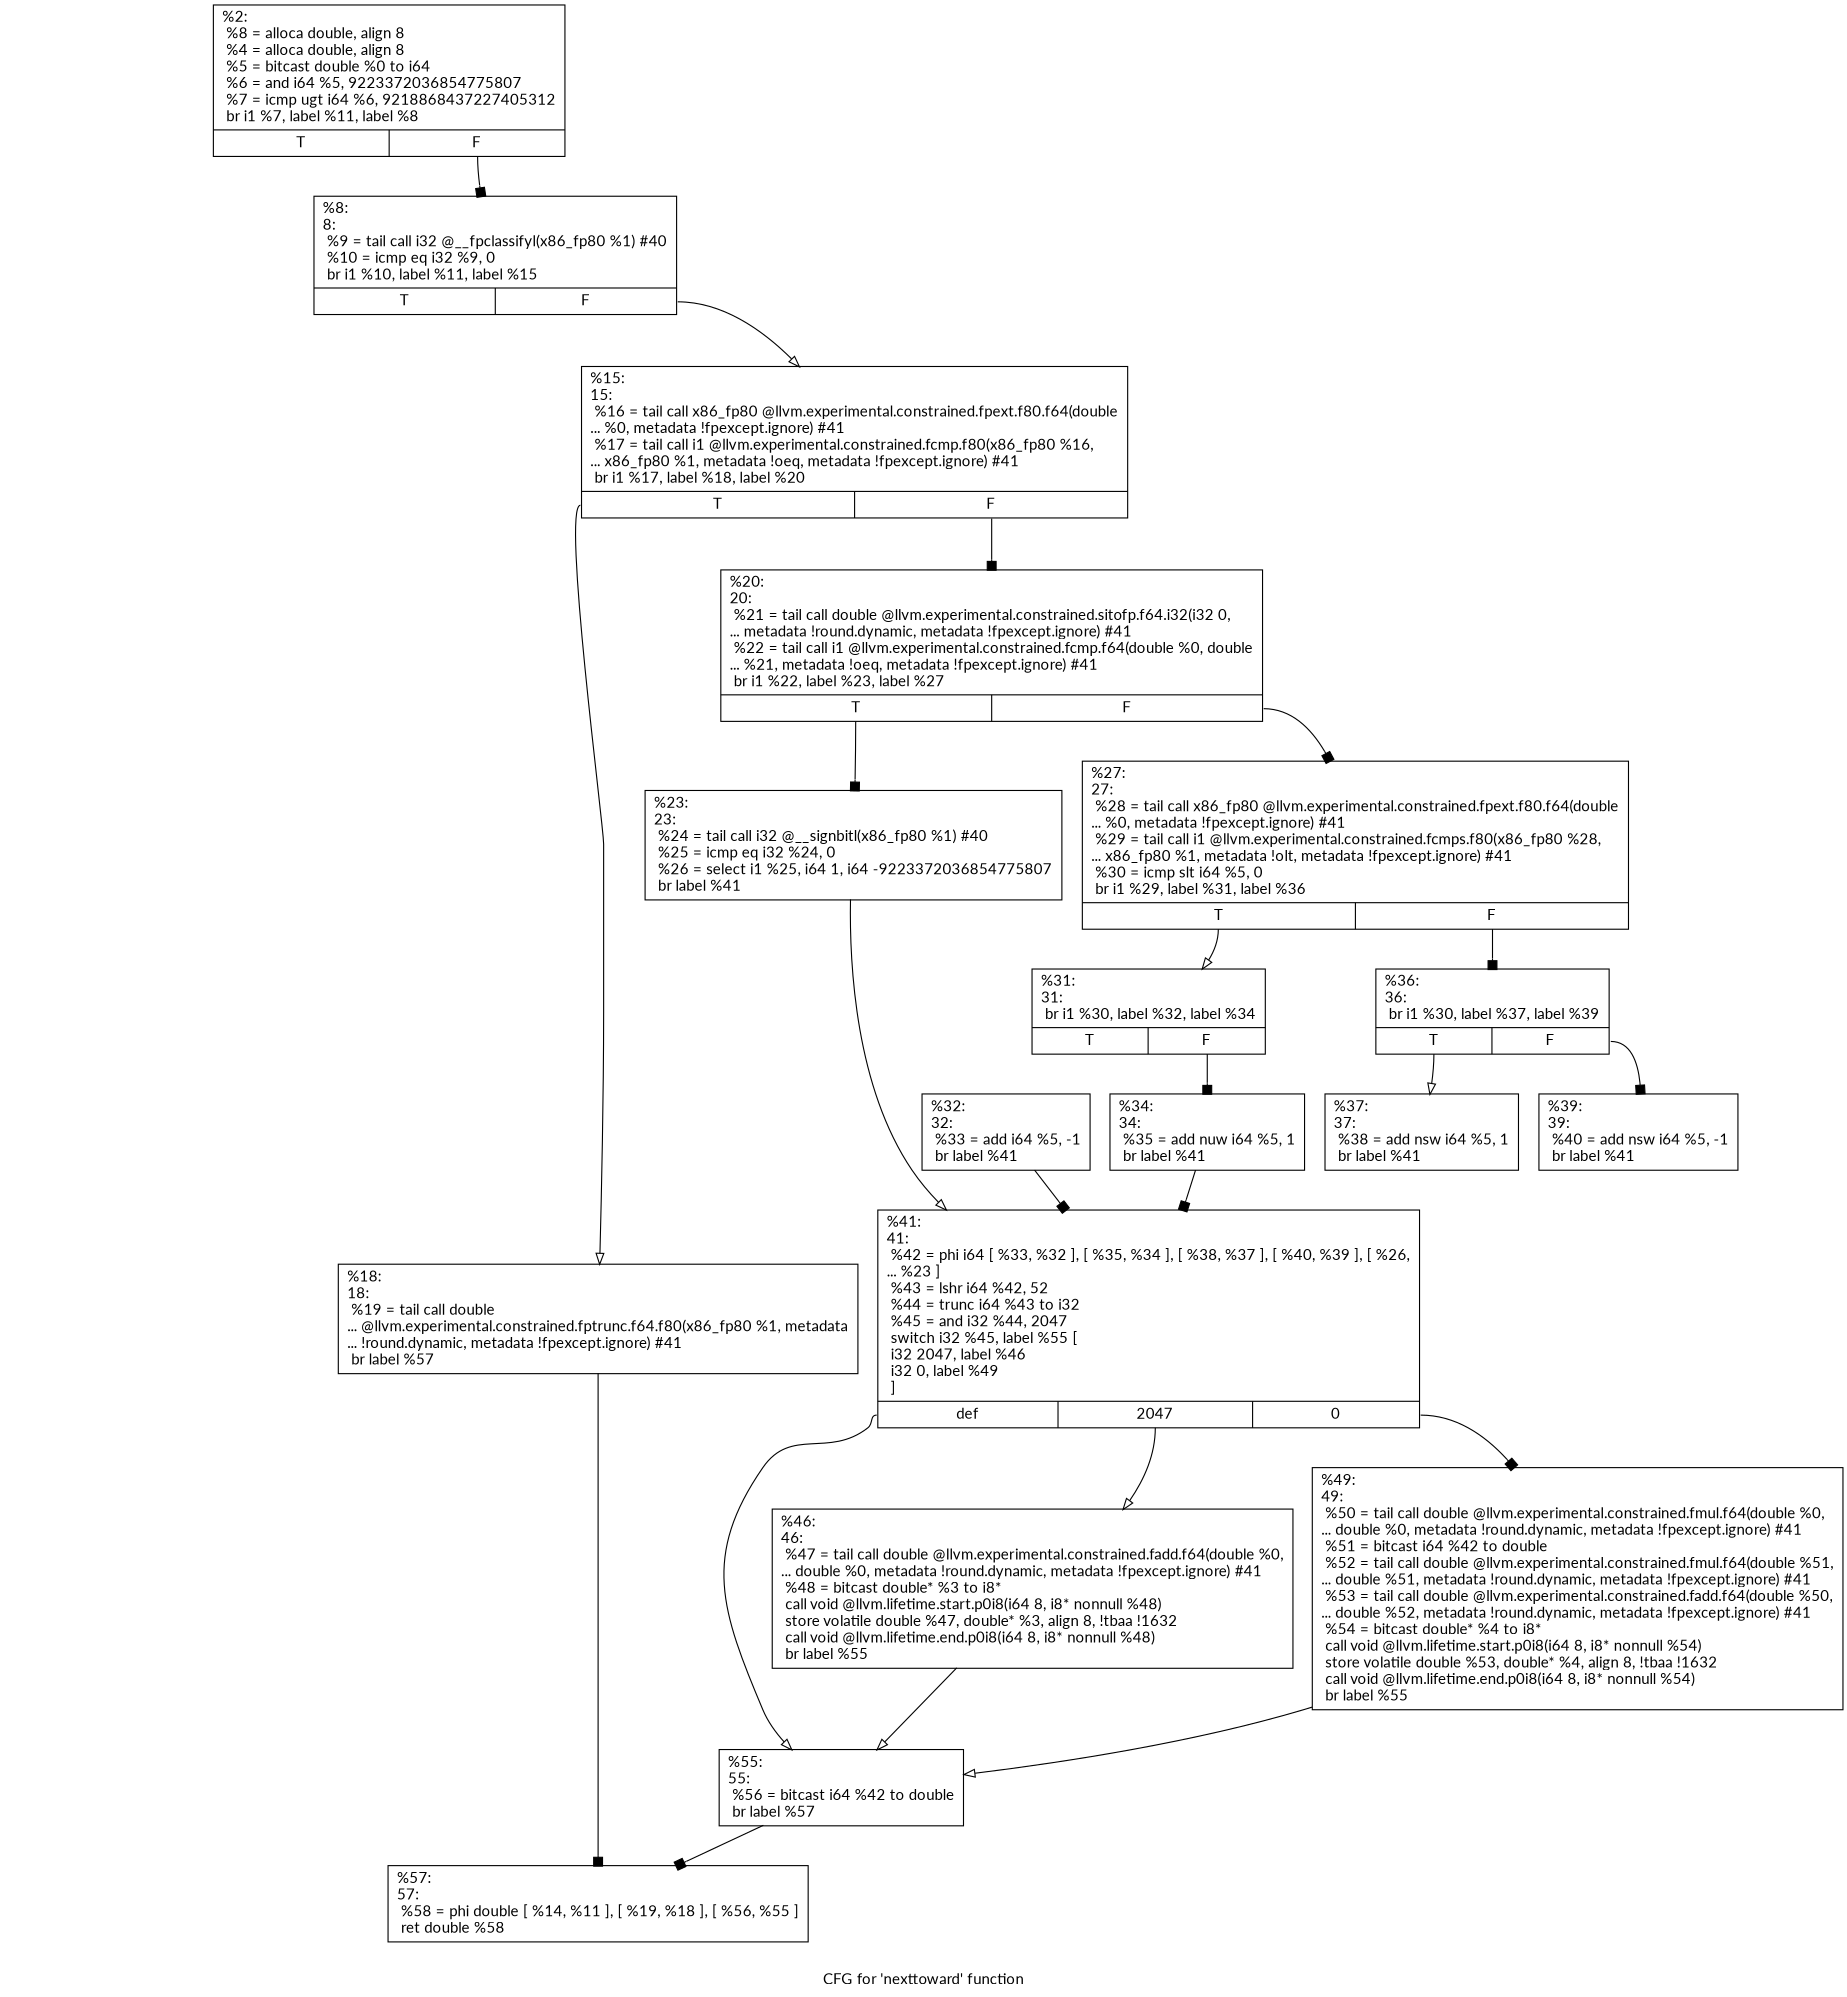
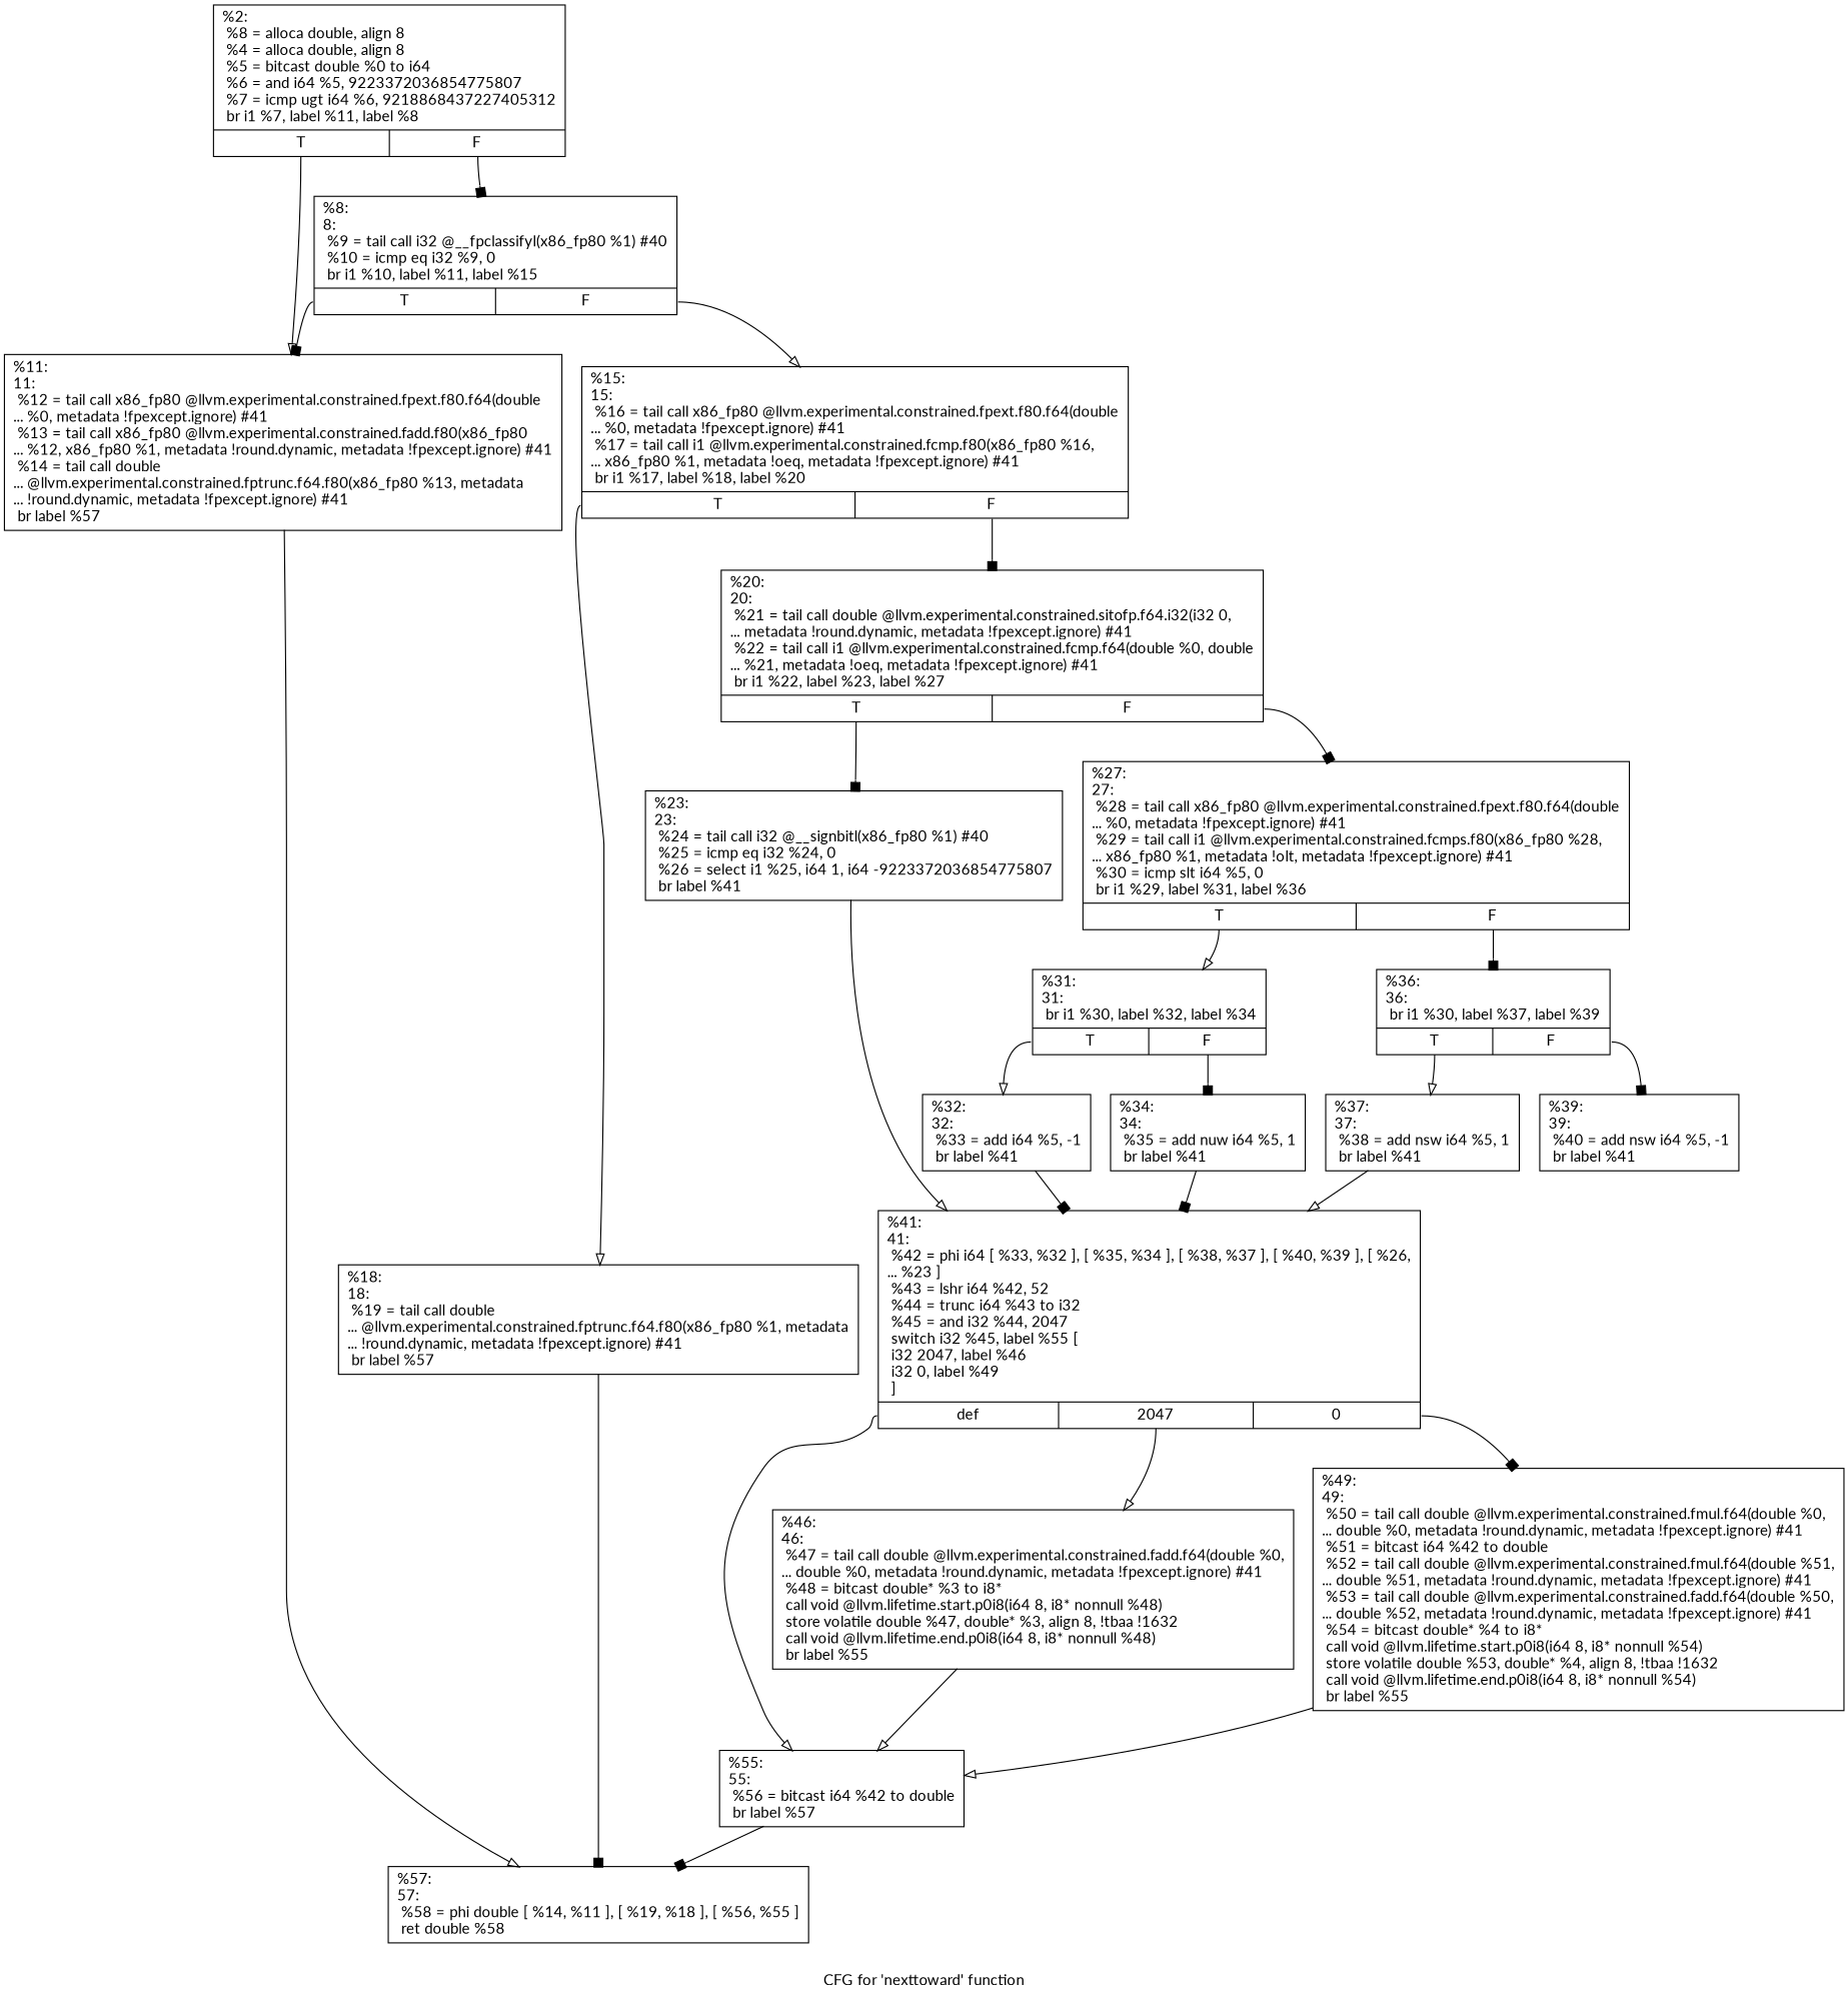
  digraph {
    fontname=Lato
    label="CFG for 'nexttoward' function"
    node [fontname=Lato shape=record]
    edge [arrowhead=onormal fontname=Lato]
    n1 [label="{%2:\l  %8 = alloca double, align 8\l  %4 = alloca double, align 8\l  %5 = bitcast double %0 to i64\l  %6 = and i64 %5, 9223372036854775807\l  %7 = icmp ugt i64 %6, 9218868437227405312\l  br i1 %7, label %11, label %8\l|{<s0>T|<s1>F}}"]
+   n2 [label="{%11:\l11:                                               \l  %12 = tail call x86_fp80 @llvm.experimental.constrained.fpext.f80.f64(double\l... %0, metadata !fpexcept.ignore) #41\l  %13 = tail call x86_fp80 @llvm.experimental.constrained.fadd.f80(x86_fp80\l... %12, x86_fp80 %1, metadata !round.dynamic, metadata !fpexcept.ignore) #41\l  %14 = tail call double\l... @llvm.experimental.constrained.fptrunc.f64.f80(x86_fp80 %13, metadata\l... !round.dynamic, metadata !fpexcept.ignore) #41\l  br label %57\l}"]
    n3 [label="{%8:\l8:                                                \l  %9 = tail call i32 @__fpclassifyl(x86_fp80 %1) #40\l  %10 = icmp eq i32 %9, 0\l  br i1 %10, label %11, label %15\l|{<s0>T|<s1>F}}"]
    n4 [label="{%57:\l57:                                               \l  %58 = phi double [ %14, %11 ], [ %19, %18 ], [ %56, %55 ]\l  ret double %58\l}"]
    n5 [label="{%15:\l15:                                               \l  %16 = tail call x86_fp80 @llvm.experimental.constrained.fpext.f80.f64(double\l... %0, metadata !fpexcept.ignore) #41\l  %17 = tail call i1 @llvm.experimental.constrained.fcmp.f80(x86_fp80 %16,\l... x86_fp80 %1, metadata !oeq, metadata !fpexcept.ignore) #41\l  br i1 %17, label %18, label %20\l|{<s0>T|<s1>F}}"]
    n6 [label="{%18:\l18:                                               \l  %19 = tail call double\l... @llvm.experimental.constrained.fptrunc.f64.f80(x86_fp80 %1, metadata\l... !round.dynamic, metadata !fpexcept.ignore) #41\l  br label %57\l}"]
    n7 [label="{%20:\l20:                                               \l  %21 = tail call double @llvm.experimental.constrained.sitofp.f64.i32(i32 0,\l... metadata !round.dynamic, metadata !fpexcept.ignore) #41\l  %22 = tail call i1 @llvm.experimental.constrained.fcmp.f64(double %0, double\l... %21, metadata !oeq, metadata !fpexcept.ignore) #41\l  br i1 %22, label %23, label %27\l|{<s0>T|<s1>F}}"]
    n8 [label="{%23:\l23:                                               \l  %24 = tail call i32 @__signbitl(x86_fp80 %1) #40\l  %25 = icmp eq i32 %24, 0\l  %26 = select i1 %25, i64 1, i64 -9223372036854775807\l  br label %41\l}"]
    n9 [label="{%27:\l27:                                               \l  %28 = tail call x86_fp80 @llvm.experimental.constrained.fpext.f80.f64(double\l... %0, metadata !fpexcept.ignore) #41\l  %29 = tail call i1 @llvm.experimental.constrained.fcmps.f80(x86_fp80 %28,\l... x86_fp80 %1, metadata !olt, metadata !fpexcept.ignore) #41\l  %30 = icmp slt i64 %5, 0\l  br i1 %29, label %31, label %36\l|{<s0>T|<s1>F}}"]
    n10 [label="{%41:\l41:                                               \l  %42 = phi i64 [ %33, %32 ], [ %35, %34 ], [ %38, %37 ], [ %40, %39 ], [ %26,\l... %23 ]\l  %43 = lshr i64 %42, 52\l  %44 = trunc i64 %43 to i32\l  %45 = and i32 %44, 2047\l  switch i32 %45, label %55 [\l    i32 2047, label %46\l    i32 0, label %49\l  ]\l|{<s0>def|<s1>2047|<s2>0}}"]
    n11 [label="{%31:\l31:                                               \l  br i1 %30, label %32, label %34\l|{<s0>T|<s1>F}}"]
    n12 [label="{%36:\l36:                                               \l  br i1 %30, label %37, label %39\l|{<s0>T|<s1>F}}"]
    n13 [label="{%55:\l55:                                               \l  %56 = bitcast i64 %42 to double\l  br label %57\l}"]
    n14 [label="{%46:\l46:                                               \l  %47 = tail call double @llvm.experimental.constrained.fadd.f64(double %0,\l... double %0, metadata !round.dynamic, metadata !fpexcept.ignore) #41\l  %48 = bitcast double* %3 to i8*\l  call void @llvm.lifetime.start.p0i8(i64 8, i8* nonnull %48)\l  store volatile double %47, double* %3, align 8, !tbaa !1632\l  call void @llvm.lifetime.end.p0i8(i64 8, i8* nonnull %48)\l  br label %55\l}"]
    n15 [label="{%49:\l49:                                               \l  %50 = tail call double @llvm.experimental.constrained.fmul.f64(double %0,\l... double %0, metadata !round.dynamic, metadata !fpexcept.ignore) #41\l  %51 = bitcast i64 %42 to double\l  %52 = tail call double @llvm.experimental.constrained.fmul.f64(double %51,\l... double %51, metadata !round.dynamic, metadata !fpexcept.ignore) #41\l  %53 = tail call double @llvm.experimental.constrained.fadd.f64(double %50,\l... double %52, metadata !round.dynamic, metadata !fpexcept.ignore) #41\l  %54 = bitcast double* %4 to i8*\l  call void @llvm.lifetime.start.p0i8(i64 8, i8* nonnull %54)\l  store volatile double %53, double* %4, align 8, !tbaa !1632\l  call void @llvm.lifetime.end.p0i8(i64 8, i8* nonnull %54)\l  br label %55\l}"]
    n16 [label="{%32:\l32:                                               \l  %33 = add i64 %5, -1\l  br label %41\l}"]
    n17 [label="{%34:\l34:                                               \l  %35 = add nuw i64 %5, 1\l  br label %41\l}"]
    n18 [label="{%37:\l37:                                               \l  %38 = add nsw i64 %5, 1\l  br label %41\l}"]
    n19 [label="{%39:\l39:                                               \l  %40 = add nsw i64 %5, -1\l  br label %41\l}"]
+   n1 -> n2 [tailport=s0]
    n1 -> n3 [arrowhead=box tailport=s1]
+   n2 -> n4
+   n3 -> n2 [arrowhead=box tailport=s0]
    n3 -> n5 [tailport=s1]
    n5 -> n6 [tailport=s0]
    n5 -> n7 [arrowhead=box tailport=s1]
    n6 -> n4 [arrowhead=box]
    n7 -> n8 [arrowhead=box tailport=s0]
    n7 -> n9 [arrowhead=box tailport=s1]
    n8 -> n10
    n9 -> n11 [tailport=s0]
    n9 -> n12 [arrowhead=box tailport=s1]
    n10 -> n13 [tailport=s0]
    n10 -> n14 [tailport=s1]
    n10 -> n15 [arrowhead=box tailport=s2]
+   n11 -> n16 [tailport=s0]
    n11 -> n17 [arrowhead=box tailport=s1]
    n12 -> n18 [tailport=s0]
    n12 -> n19 [arrowhead=box tailport=s1]
    n13 -> n4 [arrowhead=box]
    n14 -> n13
    n15 -> n13
    n16 -> n10 [arrowhead=box]
    n17 -> n10 [arrowhead=box]
+   n18 -> n10
  }
